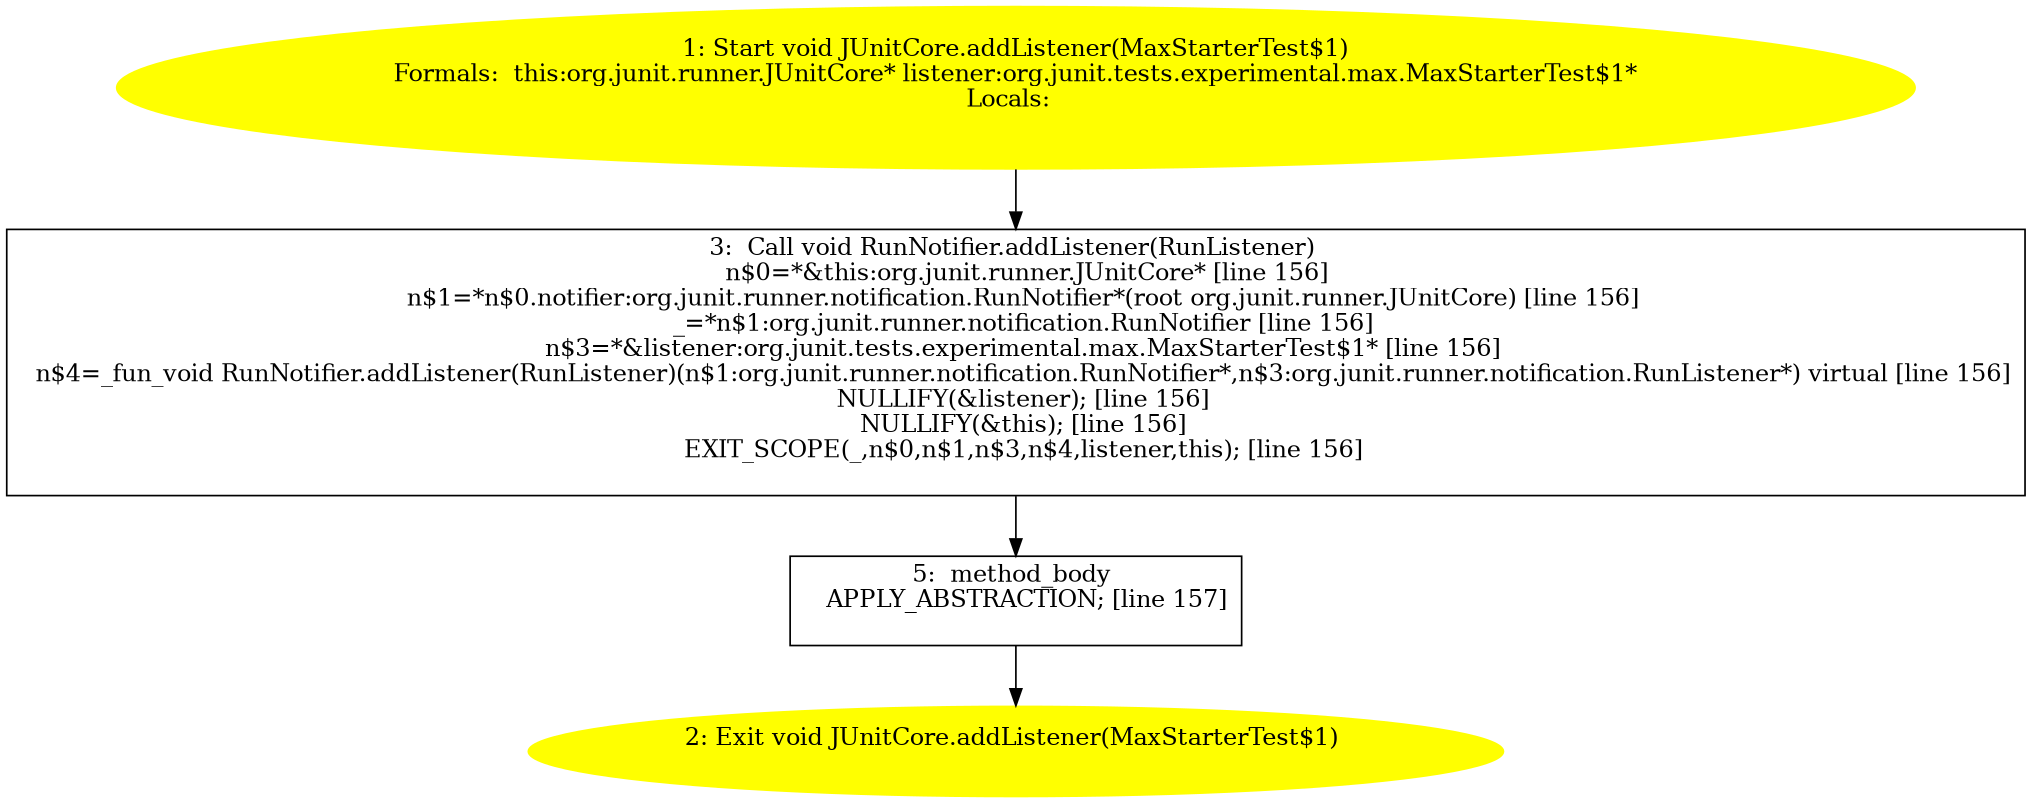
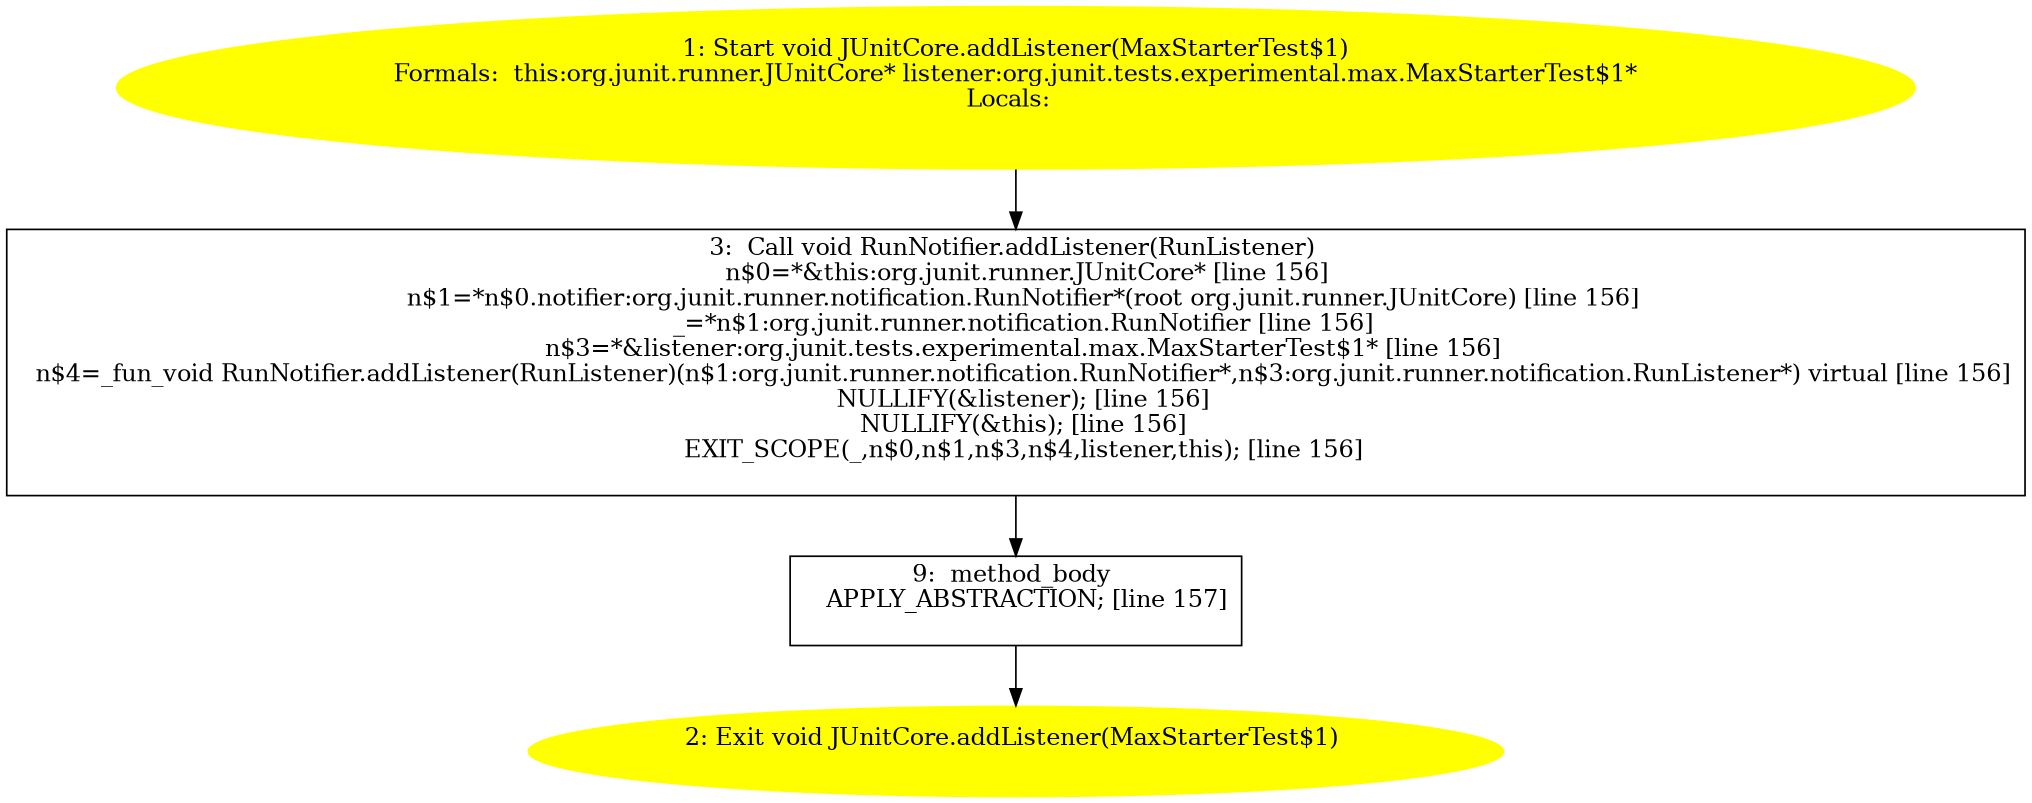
  digraph {
    fontname="DejaVu Serif"
    node [fontname="DejaVu Serif"]
    edge [fontname="DejaVu Serif"]
    n1 [color=yellow label="1: Start void JUnitCore.addListener(MaxStarterTest$1)\nFormals:  this:org.junit.runner.JUnitCore* listener:org.junit.tests.experimental.max.MaxStarterTest$1*\nLocals:  \n  " style=filled]
    n2 [label="3:  Call void RunNotifier.addListener(RunListener) \n   n$0=*&this:org.junit.runner.JUnitCore* [line 156]\n  n$1=*n$0.notifier:org.junit.runner.notification.RunNotifier*(root org.junit.runner.JUnitCore) [line 156]\n  _=*n$1:org.junit.runner.notification.RunNotifier [line 156]\n  n$3=*&listener:org.junit.tests.experimental.max.MaxStarterTest$1* [line 156]\n  n$4=_fun_void RunNotifier.addListener(RunListener)(n$1:org.junit.runner.notification.RunNotifier*,n$3:org.junit.runner.notification.RunListener*) virtual [line 156]\n  NULLIFY(&listener); [line 156]\n  NULLIFY(&this); [line 156]\n  EXIT_SCOPE(_,n$0,n$1,n$3,n$4,listener,this); [line 156]\n " shape=box]
-   n3 [label="5:  method_body \n   APPLY_ABSTRACTION; [line 157]\n " shape=box]
+   n3 [label="9:  method_body \n   APPLY_ABSTRACTION; [line 157]\n " shape=box]
    n4 [color=yellow label="2: Exit void JUnitCore.addListener(MaxStarterTest$1) \n  " style=filled]
    n1 -> n2
    n2 -> n3
    n3 -> n4
  }
